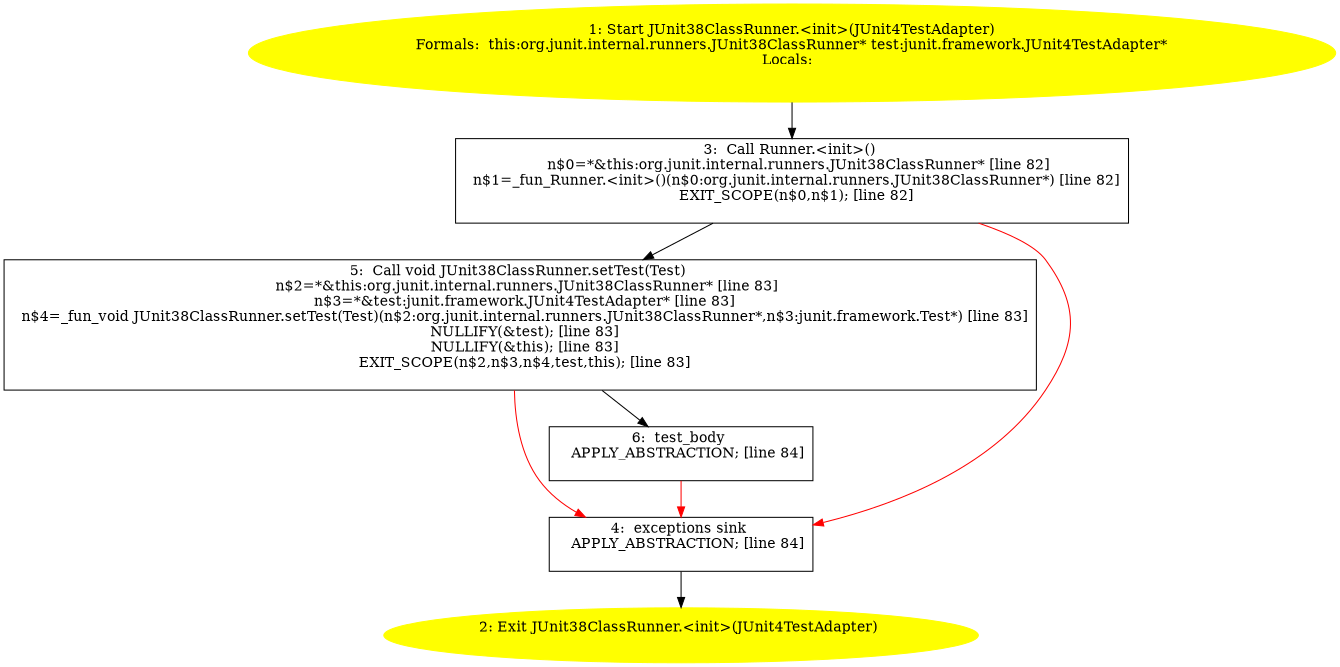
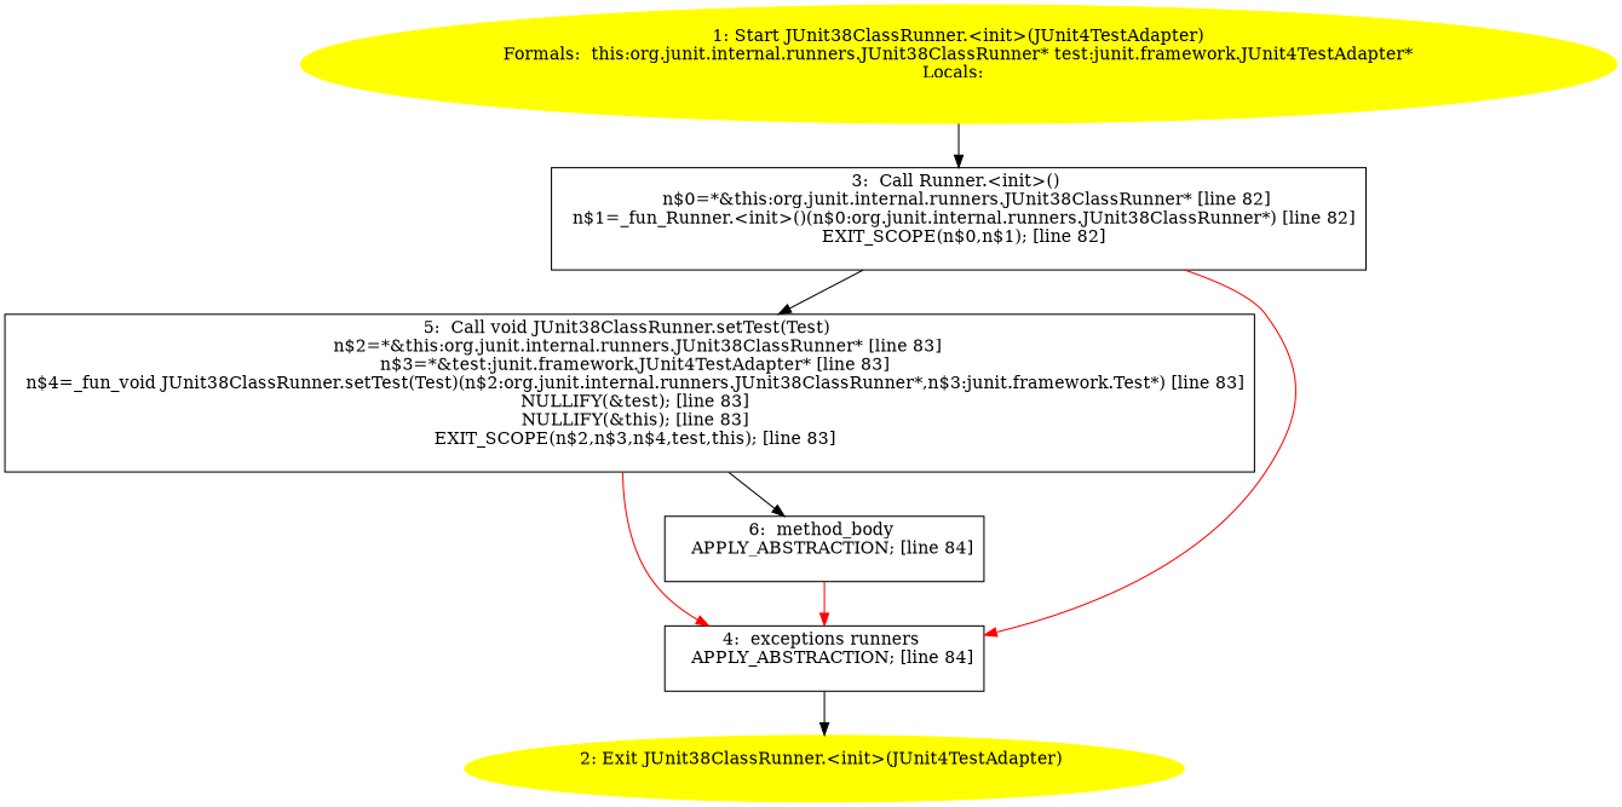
  digraph {
    node [shape=box]
    n1 [color=yellow label="1: Start JUnit38ClassRunner.<init>(JUnit4TestAdapter)\nFormals:  this:org.junit.internal.runners.JUnit38ClassRunner* test:junit.framework.JUnit4TestAdapter*\nLocals:  \n  " style=filled shape=""]
    n2 [label="3:  Call Runner.<init>() \n   n$0=*&this:org.junit.internal.runners.JUnit38ClassRunner* [line 82]\n  n$1=_fun_Runner.<init>()(n$0:org.junit.internal.runners.JUnit38ClassRunner*) [line 82]\n  EXIT_SCOPE(n$0,n$1); [line 82]\n "]
    n3 [label="5:  Call void JUnit38ClassRunner.setTest(Test) \n   n$2=*&this:org.junit.internal.runners.JUnit38ClassRunner* [line 83]\n  n$3=*&test:junit.framework.JUnit4TestAdapter* [line 83]\n  n$4=_fun_void JUnit38ClassRunner.setTest(Test)(n$2:org.junit.internal.runners.JUnit38ClassRunner*,n$3:junit.framework.Test*) [line 83]\n  NULLIFY(&test); [line 83]\n  NULLIFY(&this); [line 83]\n  EXIT_SCOPE(n$2,n$3,n$4,test,this); [line 83]\n "]
-   n4 [label="4:  exceptions sink \n   APPLY_ABSTRACTION; [line 84]\n "]
-   n5 [label="6:  test_body \n   APPLY_ABSTRACTION; [line 84]\n "]
+   n4 [label="4:  exceptions runners \n   APPLY_ABSTRACTION; [line 84]\n "]
+   n5 [label="6:  method_body \n   APPLY_ABSTRACTION; [line 84]\n "]
    n6 [color=yellow label="2: Exit JUnit38ClassRunner.<init>(JUnit4TestAdapter) \n  " style=filled shape=""]
    n1 -> n2
    n2 -> n3
    n2 -> n4 [color=red]
    n3 -> n4 [color=red]
    n3 -> n5
    n4 -> n6
    n5 -> n4 [color=red]
  }
